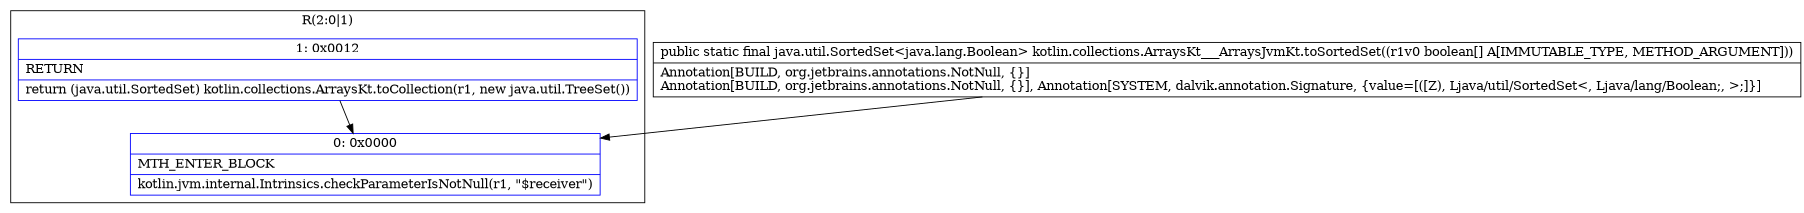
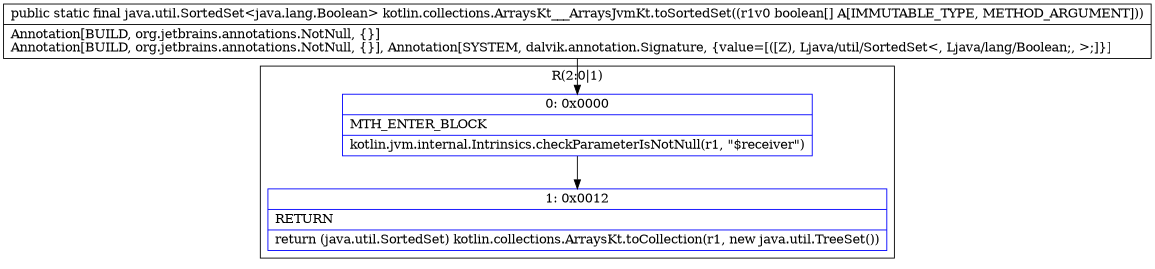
  digraph {
    node [color=blue shape=record]
    n1 [label="{0\:\ 0x0000|MTH_ENTER_BLOCK\l|kotlin.jvm.internal.Intrinsics.checkParameterIsNotNull(r1, \"$receiver\")\l}"]
    n2 [label="{1\:\ 0x0012|RETURN\l|return (java.util.SortedSet) kotlin.collections.ArraysKt.toCollection(r1, new java.util.TreeSet())\l}"]
    n3 [label="{public static final java.util.SortedSet\<java.lang.Boolean\> kotlin.collections.ArraysKt___ArraysJvmKt.toSortedSet((r1v0 boolean[] A[IMMUTABLE_TYPE, METHOD_ARGUMENT]))  | Annotation[BUILD, org.jetbrains.annotations.NotNull, \{\}]\lAnnotation[BUILD, org.jetbrains.annotations.NotNull, \{\}], Annotation[SYSTEM, dalvik.annotation.Signature, \{value=[([Z), Ljava\/util\/SortedSet\<, Ljava\/lang\/Boolean;, \>;]\}]\l}" color=""]
    subgraph cluster_1 {
      label="R(2:0|1)"
      n1
      n2
    }
-   n2 -> n1
+   n1 -> n2
    n3 -> n1
  }
